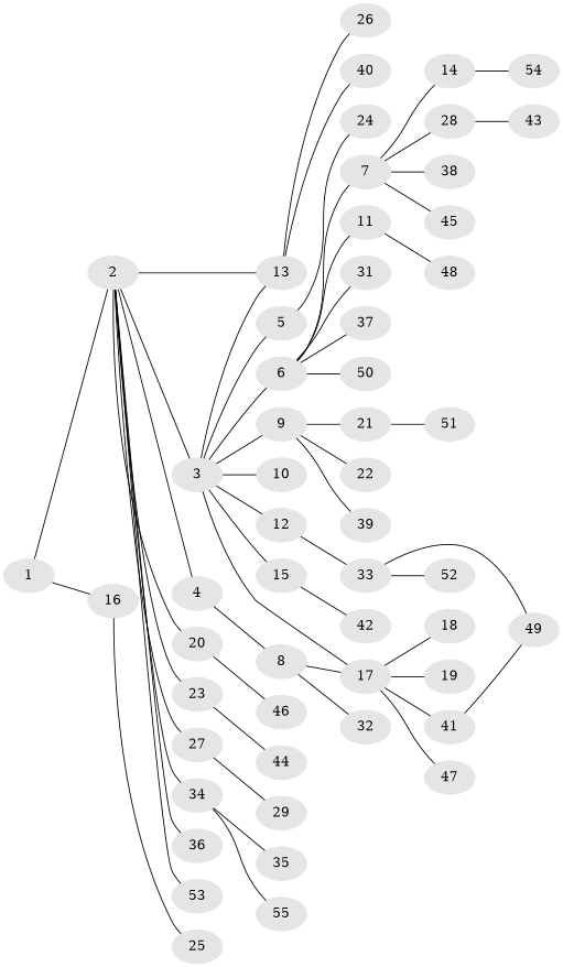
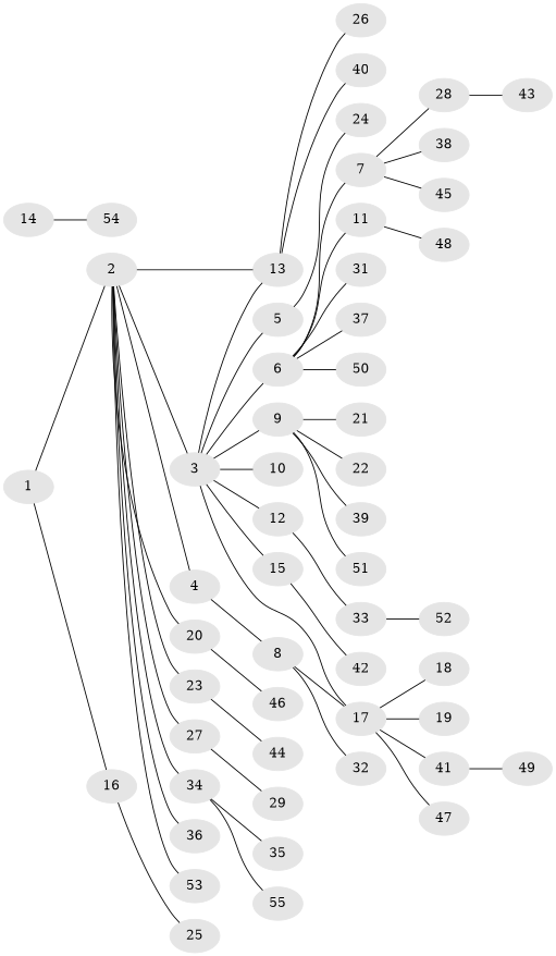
  graph {
    rankdir=LR
    node [color=gray90 style=filled]
    edge [weight=1.0]
    1
    2
    16
    3
    4
    13
    20
    23
    27
    34
    36
    53
    25
    5
    6
    9
    10
    12
    15
    17
    8
    26
    40
    46
    44
    29
    35
    55
    24
    7
    11
    31
    37
    50
    21
    22
    39
    51
    33
    42
    18
    19
    41
    47
    32
    14
    28
    38
    45
    48
    54
    43
    49
    52
    1 -- 2
    1 -- 16
    2 -- 3
    2 -- 4
    2 -- 13 [weight=12.0]
    2 -- 20
    2 -- 23
    2 -- 27
    2 -- 34
    2 -- 36
    2 -- 53
    16 -- 25
    3 -- 13
    3 -- 5
    3 -- 6
    3 -- 9
    3 -- 10 [weight=10.0]
    3 -- 12
    3 -- 15
    3 -- 17
    4 -- 8 [weight=3.0]
    13 -- 26
    13 -- 40
    20 -- 46
    23 -- 44
    27 -- 29
    34 -- 35
    34 -- 55
    5 -- 24
    6 -- 7
    6 -- 11
    6 -- 31
    6 -- 37
    6 -- 50
    9 -- 21
    9 -- 22
    9 -- 39
-   21 -- 51
+   9 -- 51
    12 -- 33
    15 -- 42
    17 -- 18
    17 -- 19
    17 -- 41
    17 -- 47
    8 -- 17
    8 -- 32
-   7 -- 14
    7 -- 28
    7 -- 38
    7 -- 45
    11 -- 48
-   33 -- 49
    33 -- 52
    41 -- 49
    14 -- 54
    28 -- 43
  }
